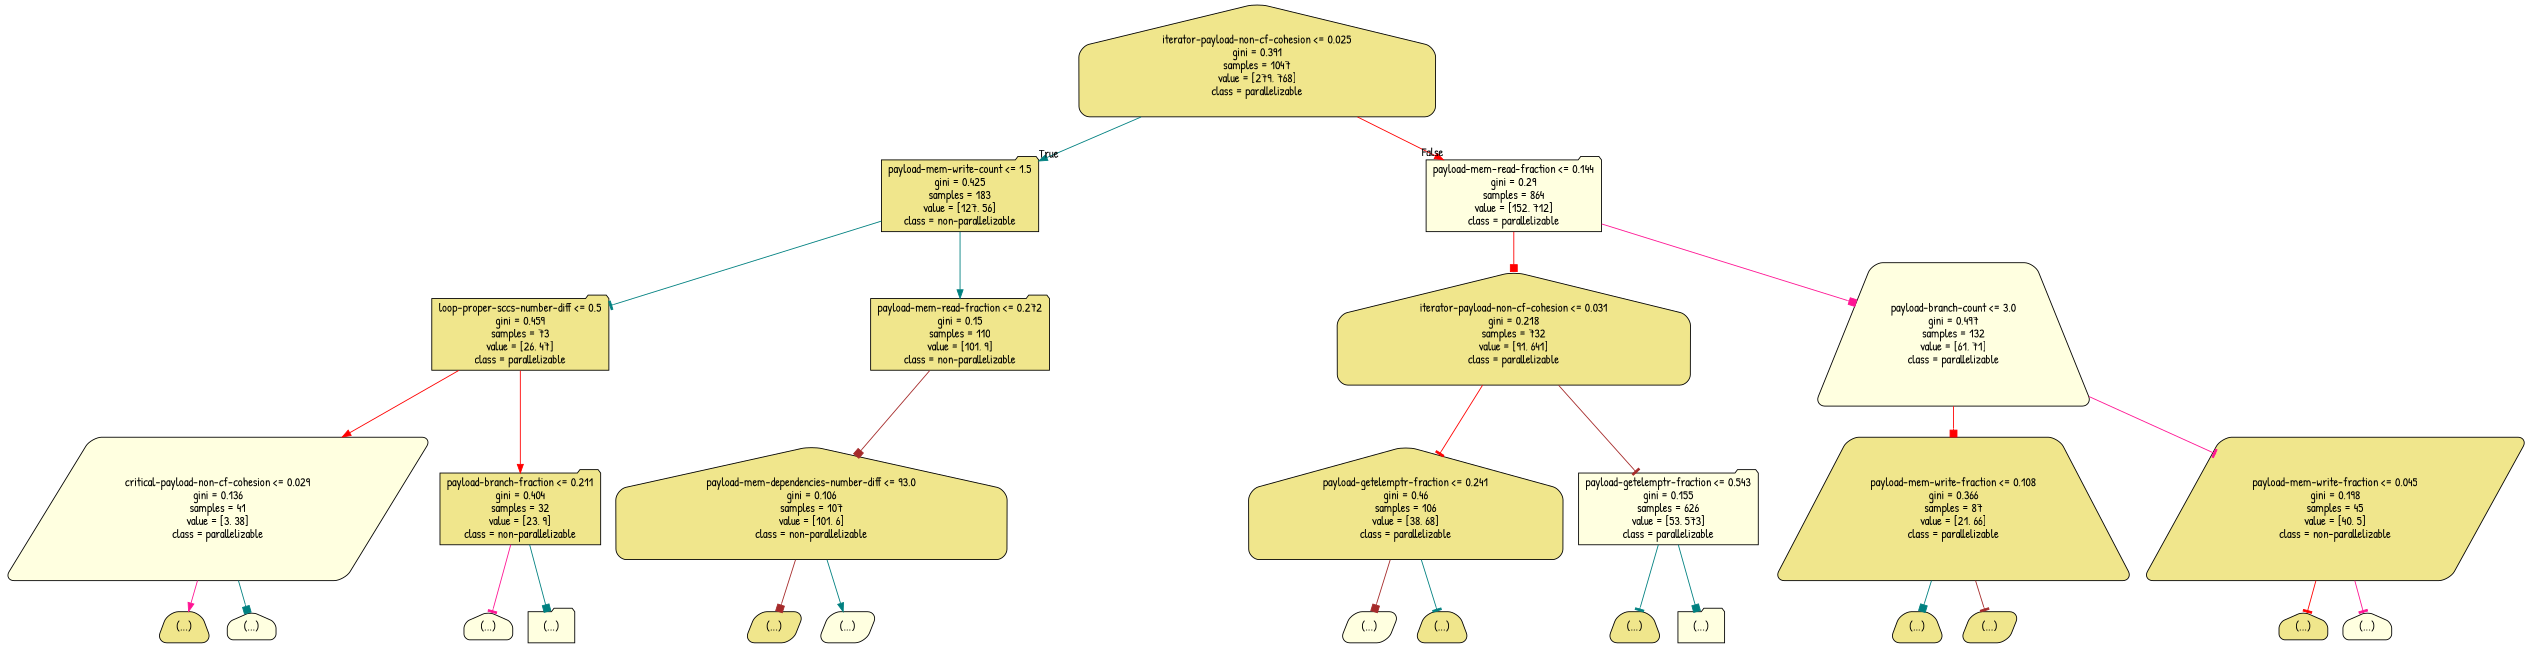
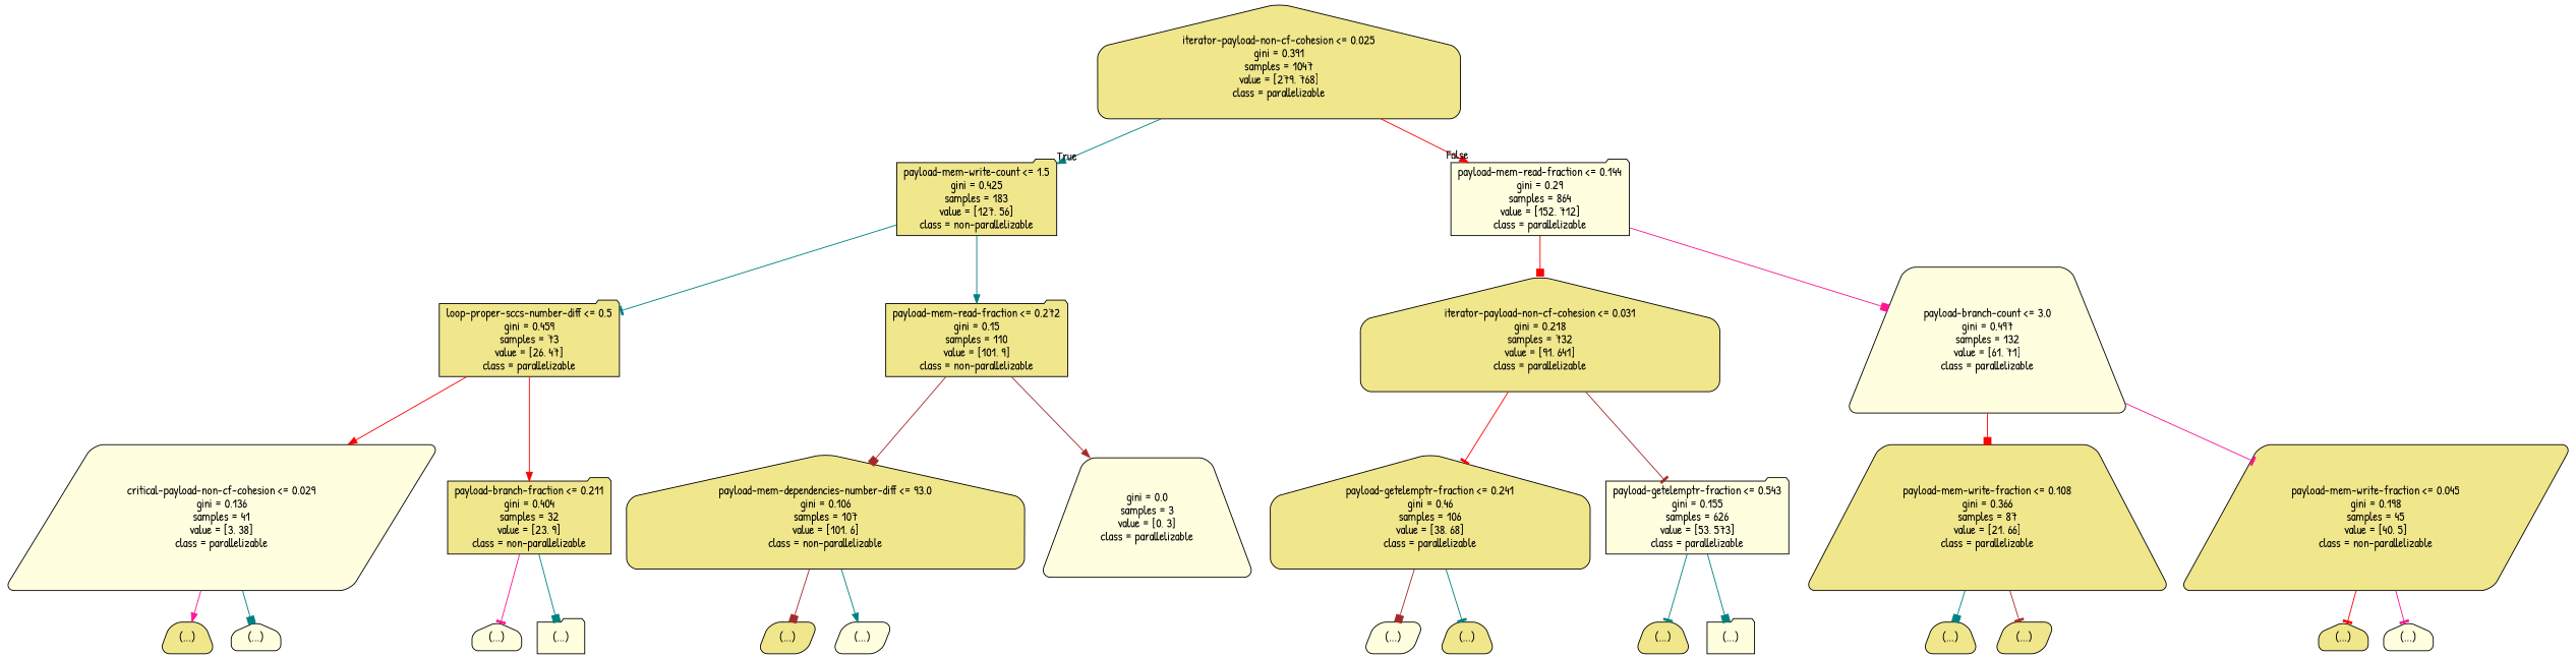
  digraph {
    fontname="Patrick Hand"
    node [color=black fillcolor=khaki fontname="Patrick Hand" shape=house style="filled, rounded"]
    edge [fontname="Patrick Hand" color=teal arrowhead=tee]
    n1 [label="iterator-payload-non-cf-cohesion <= 0.025\ngini = 0.391\nsamples = 1047\nvalue = [279, 768]\nclass = parallelizable"]
    n2 [label="payload-mem-write-count <= 1.5\ngini = 0.425\nsamples = 183\nvalue = [127, 56]\nclass = non-parallelizable" shape=folder]
    n3 [fillcolor=lightyellow label="payload-mem-read-fraction <= 0.144\ngini = 0.29\nsamples = 864\nvalue = [152, 712]\nclass = parallelizable" shape=folder]
    n4 [label="loop-proper-sccs-number-diff <= 0.5\ngini = 0.459\nsamples = 73\nvalue = [26, 47]\nclass = parallelizable" shape=folder]
    n5 [label="payload-mem-read-fraction <= 0.272\ngini = 0.15\nsamples = 110\nvalue = [101, 9]\nclass = non-parallelizable" shape=folder]
    n6 [fillcolor=lightyellow label="critical-payload-non-cf-cohesion <= 0.029\ngini = 0.136\nsamples = 41\nvalue = [3, 38]\nclass = parallelizable" shape=parallelogram]
    n7 [label="payload-branch-fraction <= 0.211\ngini = 0.404\nsamples = 32\nvalue = [23, 9]\nclass = non-parallelizable" shape=folder]
    n8 [label="(...)" shape=trapezium]
    n9 [fillcolor=lightyellow label="(...)"]
    n10 [fillcolor=lightyellow label="(...)"]
    n11 [fillcolor=lightyellow label="(...)" shape=folder]
    n12 [label="payload-mem-dependencies-number-diff <= 93.0\ngini = 0.106\nsamples = 107\nvalue = [101, 6]\nclass = non-parallelizable"]
+   n13 [fillcolor=lightyellow label="gini = 0.0\nsamples = 3\nvalue = [0, 3]\nclass = parallelizable" shape=trapezium]
    n14 [label="(...)" shape=parallelogram]
    n15 [fillcolor=lightyellow label="(...)" shape=parallelogram]
    n16 [label="iterator-payload-non-cf-cohesion <= 0.031\ngini = 0.218\nsamples = 732\nvalue = [91, 641]\nclass = parallelizable"]
    n17 [fillcolor=lightyellow label="payload-branch-count <= 3.0\ngini = 0.497\nsamples = 132\nvalue = [61, 71]\nclass = parallelizable" shape=trapezium]
    n18 [label="payload-getelemptr-fraction <= 0.241\ngini = 0.46\nsamples = 106\nvalue = [38, 68]\nclass = parallelizable"]
    n19 [fillcolor=lightyellow label="payload-getelemptr-fraction <= 0.543\ngini = 0.155\nsamples = 626\nvalue = [53, 573]\nclass = parallelizable" shape=folder]
    n20 [fillcolor=lightyellow label="(...)" shape=parallelogram]
    n21 [label="(...)" shape=trapezium]
    n22 [label="(...)" shape=trapezium]
    n23 [fillcolor=lightyellow label="(...)" shape=folder]
    n24 [label="payload-mem-write-fraction <= 0.108\ngini = 0.366\nsamples = 87\nvalue = [21, 66]\nclass = parallelizable" shape=trapezium]
    n25 [label="payload-mem-write-fraction <= 0.045\ngini = 0.198\nsamples = 45\nvalue = [40, 5]\nclass = non-parallelizable" shape=parallelogram]
    n26 [label="(...)" shape=trapezium]
    n27 [label="(...)" shape=parallelogram]
    n28 [label="(...)"]
    n29 [fillcolor=lightyellow label="(...)"]
    n1 -> n2 [headlabel=True labelangle=45 labeldistance=2.5 arrowhead=normal]
    n1 -> n3 [headlabel=False labelangle=-45 labeldistance=2.5 color=red arrowhead=normal]
    n2 -> n4
    n2 -> n5 [arrowhead=normal]
    n3 -> n16 [color=red arrowhead=box]
    n3 -> n17 [color=deeppink arrowhead=box]
    n4 -> n6 [color=red arrowhead=normal]
    n4 -> n7 [color=red arrowhead=normal]
    n5 -> n12 [color=brown arrowhead=box]
+   n5 -> n13 [color=brown arrowhead=normal]
    n6 -> n8 [color=deeppink arrowhead=normal]
    n6 -> n9 [arrowhead=box]
    n7 -> n10 [color=deeppink]
    n7 -> n11 [arrowhead=box]
    n12 -> n14 [color=brown arrowhead=box]
    n12 -> n15 [arrowhead=normal]
    n16 -> n18 [color=red]
    n16 -> n19 [color=brown]
    n17 -> n24 [color=red arrowhead=box]
    n17 -> n25 [color=deeppink]
    n18 -> n20 [color=brown arrowhead=box]
    n18 -> n21
    n19 -> n22
    n19 -> n23 [arrowhead=box]
    n24 -> n26 [arrowhead=box]
    n24 -> n27 [color=brown]
    n25 -> n28 [color=red]
    n25 -> n29 [color=deeppink]
  }
